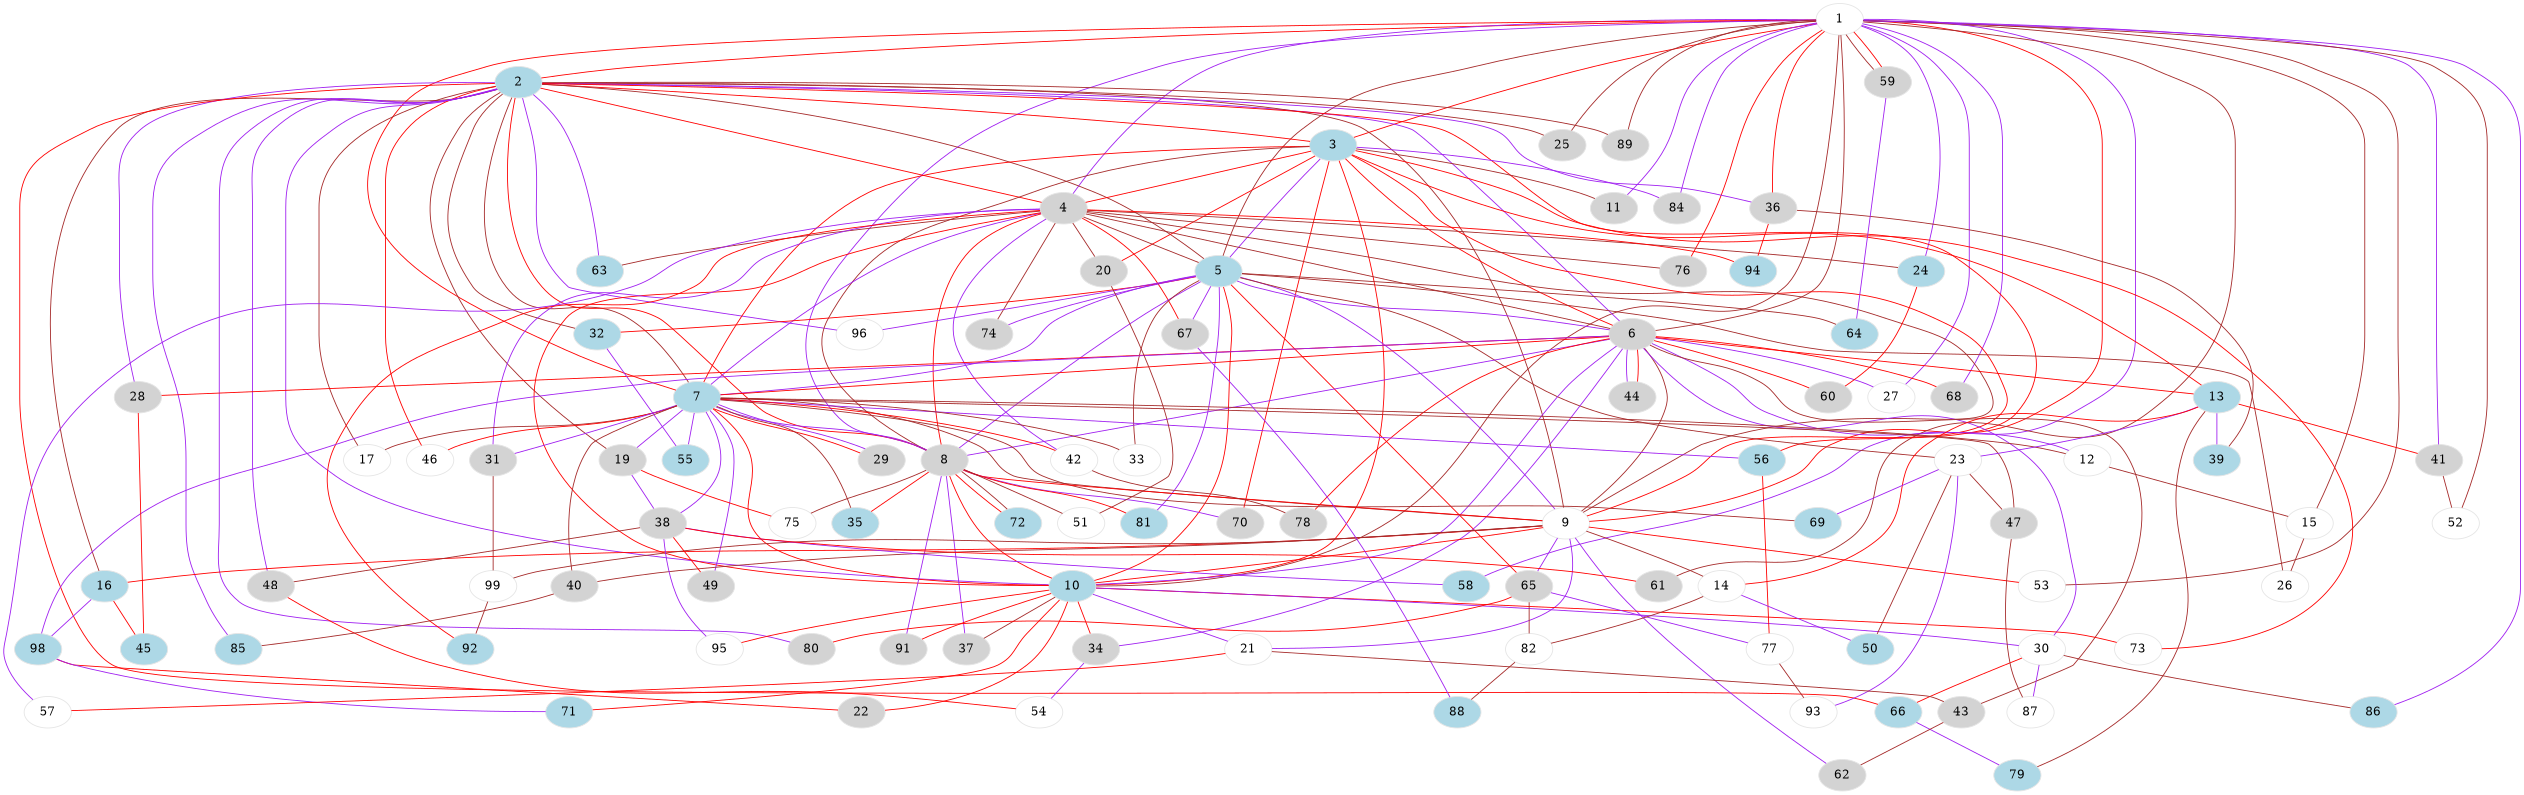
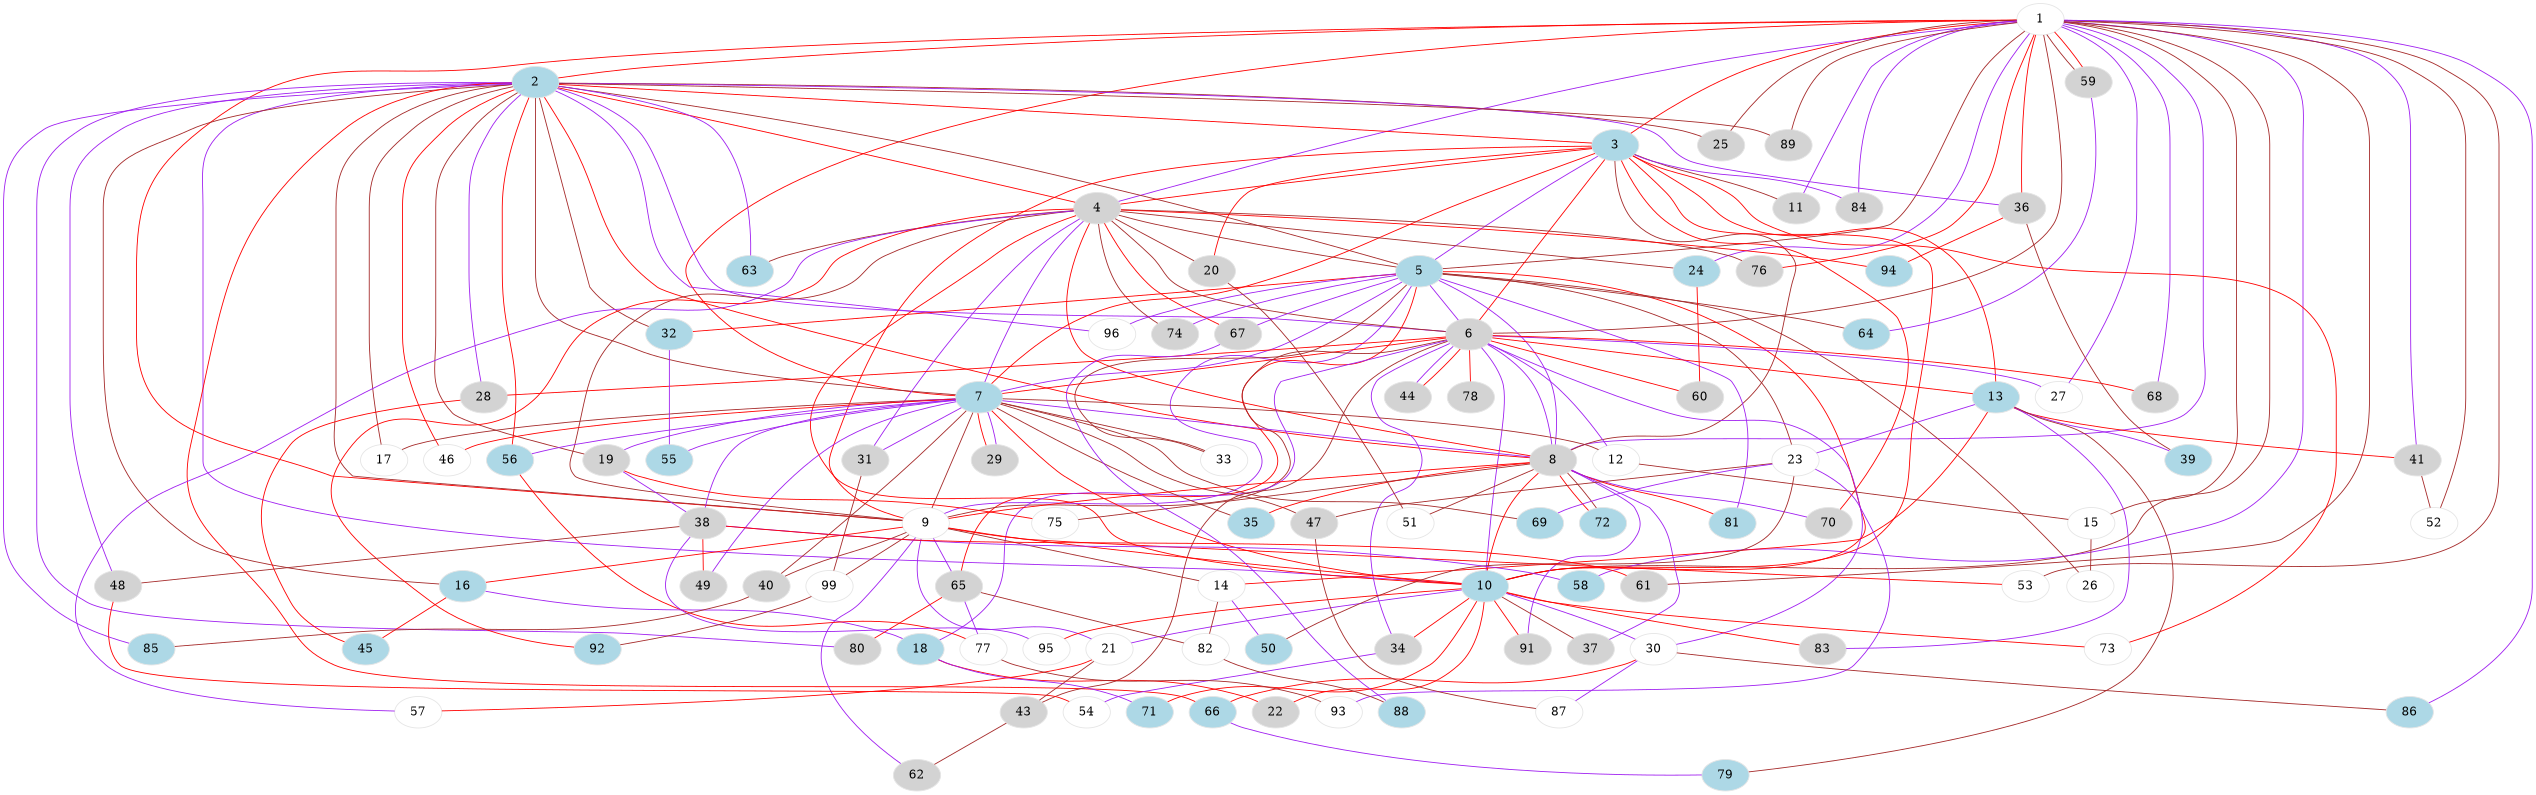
  graph {
    node [color=gray90 fillcolor=lightgrey style=filled]
    edge [color=purple]
    1 [fillcolor=white]
    2 [fillcolor=lightblue]
    3 [fillcolor=lightblue]
    4
    5 [fillcolor=lightblue]
    6
    7 [fillcolor=lightblue]
    8
    9 [fillcolor=white]
    10 [fillcolor=lightblue]
    11
    15 [fillcolor=white]
    24 [fillcolor=lightblue]
    25
    27 [fillcolor=white]
    36
    41
    52 [fillcolor=white]
    53 [fillcolor=white]
    58 [fillcolor=lightblue]
    59
    61
    68
    76
    84
    86 [fillcolor=lightblue]
    89
    16 [fillcolor=lightblue]
    17 [fillcolor=white]
    19
    28
    32 [fillcolor=lightblue]
    46 [fillcolor=white]
    48
    56 [fillcolor=lightblue]
    63 [fillcolor=lightblue]
    66 [fillcolor=lightblue]
    80
    85 [fillcolor=lightblue]
    96 [fillcolor=white]
    13 [fillcolor=lightblue]
    20
    70
    73 [fillcolor=white]
    31
-   42 [fillcolor=white]
    57 [fillcolor=white]
    67
    74
    92 [fillcolor=lightblue]
    94 [fillcolor=lightblue]
    23 [fillcolor=white]
    26 [fillcolor=white]
    33 [fillcolor=white]
    64 [fillcolor=lightblue]
    65
    81 [fillcolor=lightblue]
    12 [fillcolor=white]
-   18 [fillcolor=lightblue label=98]
+   18 [fillcolor=lightblue]
    30 [fillcolor=white]
    34
    43
    44
    60
    78
    29
    35 [fillcolor=lightblue]
    38
    40
    47
    49
    55 [fillcolor=lightblue]
    69 [fillcolor=lightblue]
    37
    51 [fillcolor=white]
    72 [fillcolor=lightblue]
    75 [fillcolor=white]
    91
    14 [fillcolor=white]
    21 [fillcolor=white]
    62
    n82 [fillcolor=white label=99]
    22
    71 [fillcolor=lightblue]
+   83
    95 [fillcolor=white]
    39 [fillcolor=lightblue]
    45 [fillcolor=lightblue]
    54 [fillcolor=white]
    77 [fillcolor=white]
    79 [fillcolor=lightblue]
    88 [fillcolor=lightblue]
    50 [fillcolor=lightblue]
    93 [fillcolor=white]
    82 [fillcolor=white]
    87 [fillcolor=white]
    1 -- 2 [color=red]
    1 -- 3 [color=red]
    1 -- 4
    1 -- 5 [color=brown]
    1 -- 6 [color=brown]
    1 -- 7 [color=red]
    1 -- 8
    1 -- 9 [color=red]
    1 -- 10 [color=brown]
    1 -- 11
    1 -- 15 [color=brown]
    1 -- 24
    1 -- 25 [color=brown]
    1 -- 27
    1 -- 36 [color=red]
    1 -- 41
    1 -- 52 [color=brown]
    1 -- 53 [color=brown]
    1 -- 58
    1 -- 59 [color=brown]
    1 -- 59 [color=red]
    1 -- 61 [color=brown]
    1 -- 68
    1 -- 76 [color=red]
    1 -- 84
    1 -- 86
    1 -- 89 [color=brown]
    2 -- 3 [color=red]
    2 -- 4 [color=red]
    2 -- 5 [color=brown]
    2 -- 6
    2 -- 7 [color=brown]
    2 -- 8 [color=red]
    2 -- 9 [color=brown]
    2 -- 10
    2 -- 25 [color=brown]
    2 -- 36
    2 -- 89 [color=brown]
    2 -- 16 [color=brown]
    2 -- 17 [color=brown]
    2 -- 19 [color=brown]
    2 -- 28
    2 -- 32 [color=brown]
    2 -- 46 [color=red]
    2 -- 48
    2 -- 56 [color=red]
    2 -- 63
    2 -- 66 [color=red]
    2 -- 80
    2 -- 85
    2 -- 96
    3 -- 4 [color=red]
    3 -- 5
    3 -- 6 [color=red]
    3 -- 7 [color=red]
    3 -- 8 [color=brown]
    3 -- 9 [color=red]
    3 -- 10 [color=red]
    3 -- 11 [color=brown]
    3 -- 84
    3 -- 13 [color=red]
    3 -- 20 [color=red]
    3 -- 70 [color=red]
    3 -- 73 [color=red]
    4 -- 5 [color=brown]
    4 -- 6 [color=brown]
    4 -- 7
    4 -- 8 [color=red]
    4 -- 9 [color=brown]
    4 -- 10 [color=red]
    4 -- 24 [color=brown]
    4 -- 76 [color=brown]
    4 -- 63 [color=brown]
    4 -- 20 [color=brown]
    4 -- 31
-   4 -- 42
    4 -- 57
    4 -- 67 [color=red]
    4 -- 74 [color=brown]
    4 -- 92 [color=red]
    4 -- 94 [color=red]
    5 -- 6
    5 -- 7
    5 -- 8
    5 -- 9
    5 -- 10 [color=red]
    5 -- 32 [color=red]
    5 -- 96
    5 -- 67
    5 -- 74
    5 -- 23 [color=brown]
    5 -- 26 [color=brown]
    5 -- 33 [color=brown]
    5 -- 64 [color=brown]
    5 -- 65 [color=red]
    5 -- 81
    6 -- 7 [color=red]
    6 -- 8
    6 -- 9 [color=brown]
    6 -- 10
    6 -- 27
    6 -- 68 [color=red]
    6 -- 28 [color=red]
    6 -- 13 [color=red]
    6 -- 12
    6 -- 18
    6 -- 30
    6 -- 34
    6 -- 43 [color=brown]
    6 -- 44
    6 -- 44 [color=red]
    6 -- 60 [color=red]
    6 -- 78 [color=red]
    7 -- 8
    7 -- 9 [color=brown]
    7 -- 10 [color=red]
    7 -- 17 [color=brown]
    7 -- 19
    7 -- 46 [color=red]
    7 -- 56
    7 -- 31
-   7 -- 42 [color=red]
    7 -- 33 [color=brown]
    7 -- 12 [color=brown]
    7 -- 29 [color=red]
    7 -- 29
    7 -- 35 [color=brown]
    7 -- 38
    7 -- 40 [color=brown]
    7 -- 47 [color=brown]
    7 -- 49
    7 -- 55
    7 -- 69 [color=brown]
    8 -- 9 [color=red]
    8 -- 10 [color=red]
    8 -- 70
    8 -- 81 [color=red]
    8 -- 35 [color=red]
    8 -- 37
    8 -- 51 [color=brown]
    8 -- 72 [color=red]
    8 -- 72 [color=brown]
    8 -- 75 [color=brown]
    8 -- 91
    9 -- 10 [color=red]
    9 -- 53 [color=red]
    9 -- 16 [color=red]
    9 -- 65
    9 -- 40 [color=brown]
    9 -- 14 [color=brown]
    9 -- 21
    9 -- 62
    9 -- n82 [color=brown]
    10 -- 73 [color=red]
    10 -- 30
    10 -- 34 [color=red]
    10 -- 37 [color=brown]
    10 -- 91 [color=red]
    10 -- 21
    10 -- 22 [color=red]
    10 -- 71 [color=red]
+   10 -- 83 [color=red]
    10 -- 95 [color=red]
    15 -- 26 [color=brown]
    24 -- 60 [color=red]
    36 -- 94 [color=red]
    36 -- 39 [color=brown]
    41 -- 52 [color=brown]
    59 -- 64
    16 -- 18
    16 -- 45 [color=red]
    19 -- 38
    19 -- 75 [color=red]
    28 -- 45 [color=red]
    32 -- 55
    48 -- 54 [color=red]
    56 -- 77 [color=red]
    66 -- 79
    13 -- 41 [color=red]
    13 -- 23
    13 -- 14 [color=red]
+   13 -- 83
    13 -- 39
    13 -- 79 [color=brown]
    20 -- 51 [color=brown]
    31 -- n82 [color=brown]
-   42 -- 78 [color=brown]
    67 -- 88
    23 -- 47 [color=brown]
    23 -- 69
    23 -- 50 [color=brown]
    23 -- 93
    65 -- 80 [color=red]
    65 -- 77
    65 -- 82 [color=brown]
    12 -- 15 [color=brown]
    18 -- 22 [color=red]
    18 -- 71
    30 -- 86 [color=brown]
    30 -- 66 [color=red]
    30 -- 87
    34 -- 54
    43 -- 62 [color=brown]
    38 -- 58
    38 -- 61 [color=red]
    38 -- 48 [color=brown]
    38 -- 49 [color=red]
    38 -- 95
    40 -- 85 [color=brown]
    47 -- 87 [color=brown]
    14 -- 50
    14 -- 82 [color=brown]
    21 -- 57 [color=red]
    21 -- 43 [color=brown]
    n82 -- 92 [color=brown]
    77 -- 93 [color=brown]
    82 -- 88 [color=brown]
  }
